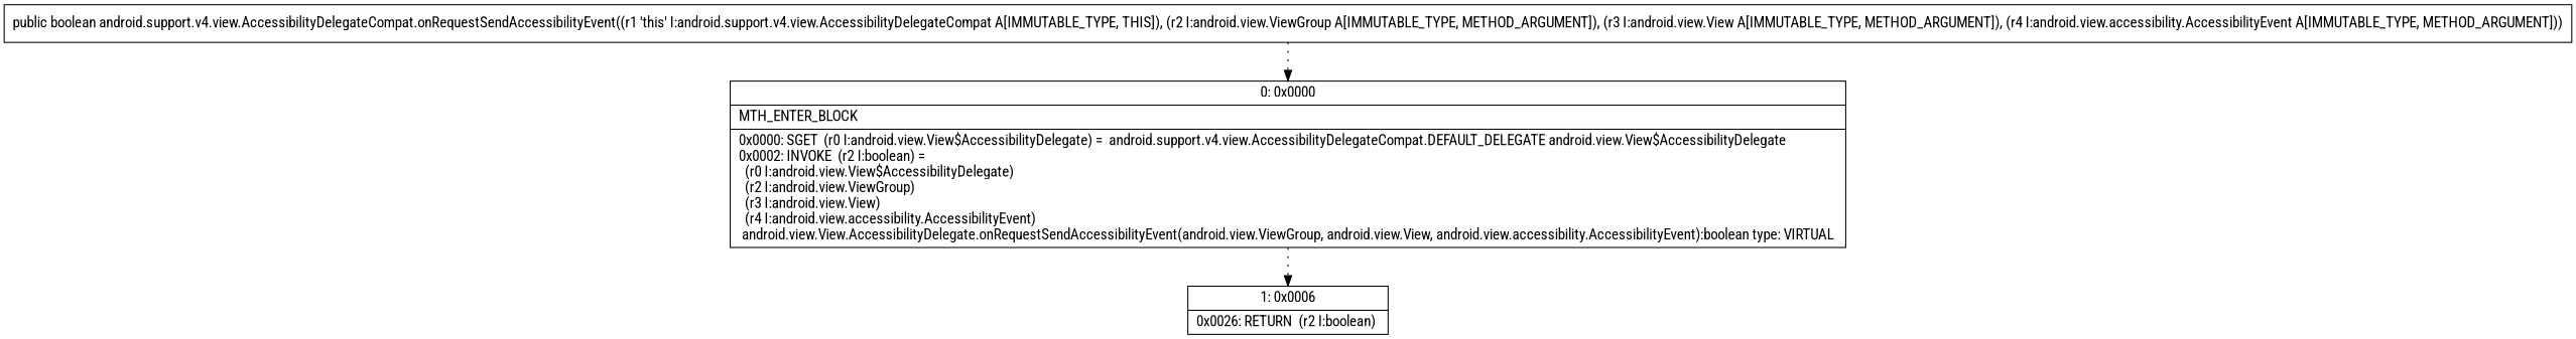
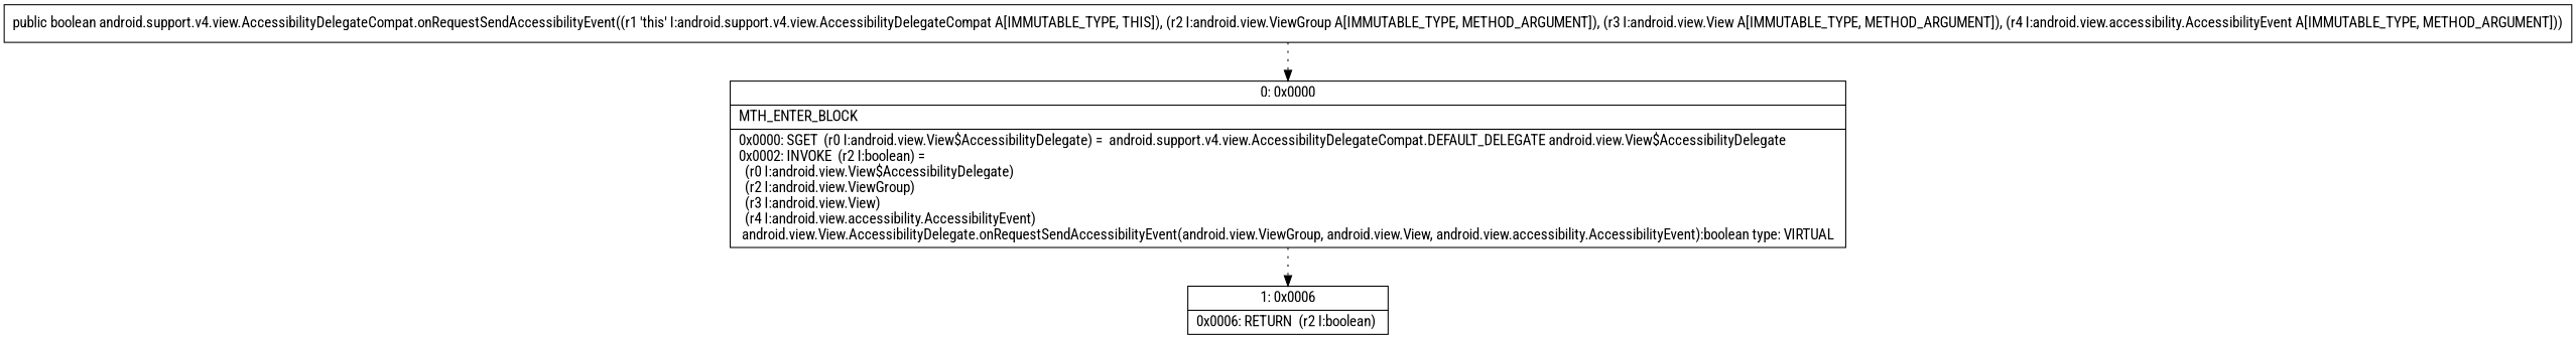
  digraph {
    fontname="Roboto Condensed"
    node [shape=record fontname="Roboto Condensed"]
    edge [style=dotted fontname="Roboto Condensed"]
    n1 [label="{0\:\ 0x0000|MTH_ENTER_BLOCK\l|0x0000: SGET  (r0 I:android.view.View$AccessibilityDelegate) =  android.support.v4.view.AccessibilityDelegateCompat.DEFAULT_DELEGATE android.view.View$AccessibilityDelegate \l0x0002: INVOKE  (r2 I:boolean) = \l  (r0 I:android.view.View$AccessibilityDelegate)\l  (r2 I:android.view.ViewGroup)\l  (r3 I:android.view.View)\l  (r4 I:android.view.accessibility.AccessibilityEvent)\l android.view.View.AccessibilityDelegate.onRequestSendAccessibilityEvent(android.view.ViewGroup, android.view.View, android.view.accessibility.AccessibilityEvent):boolean type: VIRTUAL \l}"]
-   n2 [label="{1\:\ 0x0006|0x0026: RETURN  (r2 I:boolean) \l}"]
+   n2 [label="{1\:\ 0x0006|0x0006: RETURN  (r2 I:boolean) \l}"]
    n3 [label="{public boolean android.support.v4.view.AccessibilityDelegateCompat.onRequestSendAccessibilityEvent((r1 'this' I:android.support.v4.view.AccessibilityDelegateCompat A[IMMUTABLE_TYPE, THIS]), (r2 I:android.view.ViewGroup A[IMMUTABLE_TYPE, METHOD_ARGUMENT]), (r3 I:android.view.View A[IMMUTABLE_TYPE, METHOD_ARGUMENT]), (r4 I:android.view.accessibility.AccessibilityEvent A[IMMUTABLE_TYPE, METHOD_ARGUMENT])) }"]
    n1 -> n2
    n3 -> n1
  }
